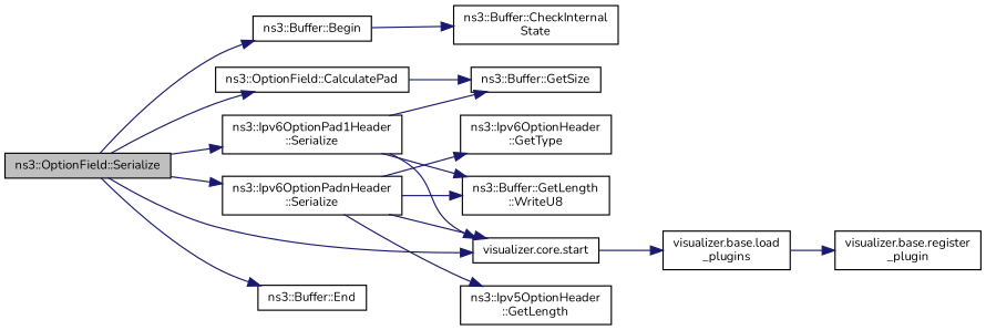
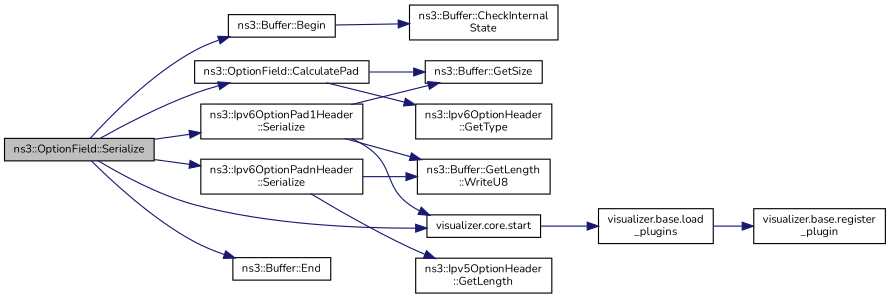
  digraph {
    fontname=Nunito
    rankdir=LR
    node [color=black fillcolor=white fontname=Nunito fontsize=10 shape=record style=filled]
    edge [color=midnightblue fontname=Nunito fontsize=10 labelfontname=Helvetica labelfontsize=10 style=solid]
    n1 [fillcolor=grey75 fontcolor=black height=0.2 label="ns3::OptionField::Serialize" width=0.4]
    n2 [height=0.2 label="ns3::Buffer::Begin" width=0.4]
    n3 [height=0.2 label="ns3::OptionField::CalculatePad" width=0.4]
    n4 [height=0.2 label="ns3::Buffer::End" width=0.4]
    n5 [height=0.2 label="ns3::Ipv6OptionPad1Header\l::Serialize" width=0.4]
    n6 [height=0.2 label="visualizer.core.start" width=0.4]
    n7 [height=0.2 label="ns3::Ipv6OptionPadnHeader\l::Serialize" width=0.4]
    n8 [height=0.2 label="ns3::Buffer::CheckInternal\lState" width=0.4]
    n9 [height=0.2 label="ns3::Buffer::GetSize" width=0.4]
    n10 [height=0.2 label="ns3::Buffer::GetLength\l::WriteU8" width=0.4]
    n11 [height=0.2 label="visualizer.base.load\l_plugins" width=0.4]
    n12 [height=0.2 label="ns3::Ipv6OptionHeader\l::GetType" width=0.4]
    n13 [height=0.2 label="ns3::Ipv5OptionHeader\l::GetLength" width=0.4]
    n14 [height=0.2 label="visualizer.base.register\l_plugin" width=0.4]
    n1 -> n2
    n1 -> n3
    n1 -> n4
    n1 -> n5
    n1 -> n6
    n1 -> n7
    n2 -> n8
    n3 -> n9
    n5 -> n6
    n5 -> n9
    n5 -> n10
    n6 -> n11
-   n7 -> n6
    n7 -> n10
-   n7 -> n12
+   n3 -> n12
    n7 -> n13
    n11 -> n14
  }
